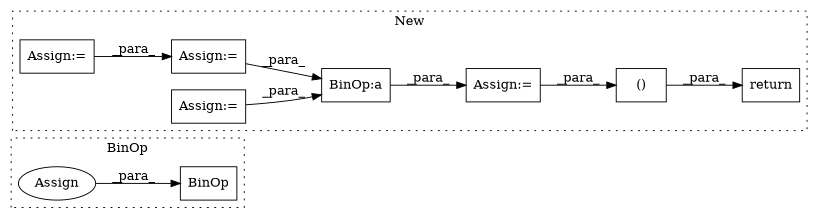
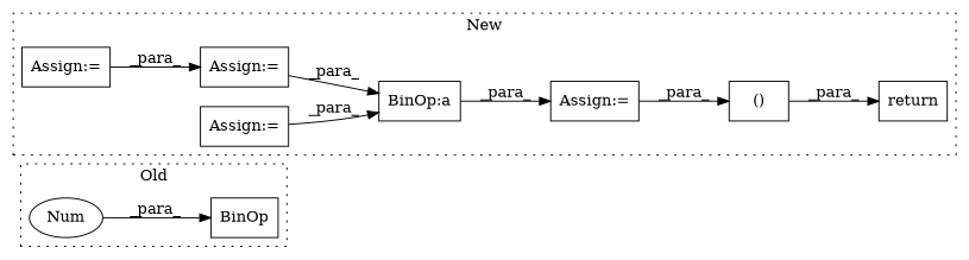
  digraph {
    rankdir=LR
    node [a=68 l=3 shape=box]
    n1 [a=63 l="19,0" label=BinOp s="7524,0"]
-   n2 [a=76 l=1 label=Assign s=7541 shape=ellipse]
+   n2 [a=76 l=1 label=Num s=7541 shape=ellipse]
    n3 [a=93 l=7 label=return s=8760]
    n4 [label="Assign:=" s=8578]
    n5 [label="Assign:=" s=8636]
    n6 [label="Assign:=" s=8716]
    n7 [a=82 label="BinOp:a" s=8738]
    n8 [a=54 l=6 label="()" s=8777]
    n9 [label="Assign:=" s=8693]
    subgraph cluster_1 {
-     label=BinOp
+     label=Old
      style=dotted
      n1
      n2
    }
    subgraph cluster_2 {
      label=New
      style=dotted
      n3
      n4
      n5
      n6
      n7
      n8
      n9
    }
    n2 -> n1 [label=_para_]
    n4 -> n5 [label=_para_]
    n5 -> n7 [label=_para_]
    n6 -> n8 [label=_para_]
    n7 -> n6 [label=_para_]
    n8 -> n3 [label=_para_]
    n9 -> n7 [label=_para_]
  }
